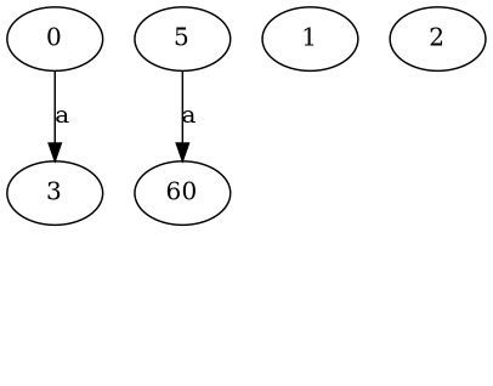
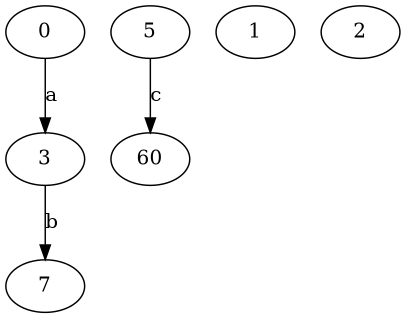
  strict digraph {
    3
+   7
    n3 [label=60]
    5
    0
    1
    2
-   5 -> n3 [label=a]
+   3 -> 7 [label=b]
+   5 -> n3 [label=c]
    0 -> 3 [label=a]
  }
